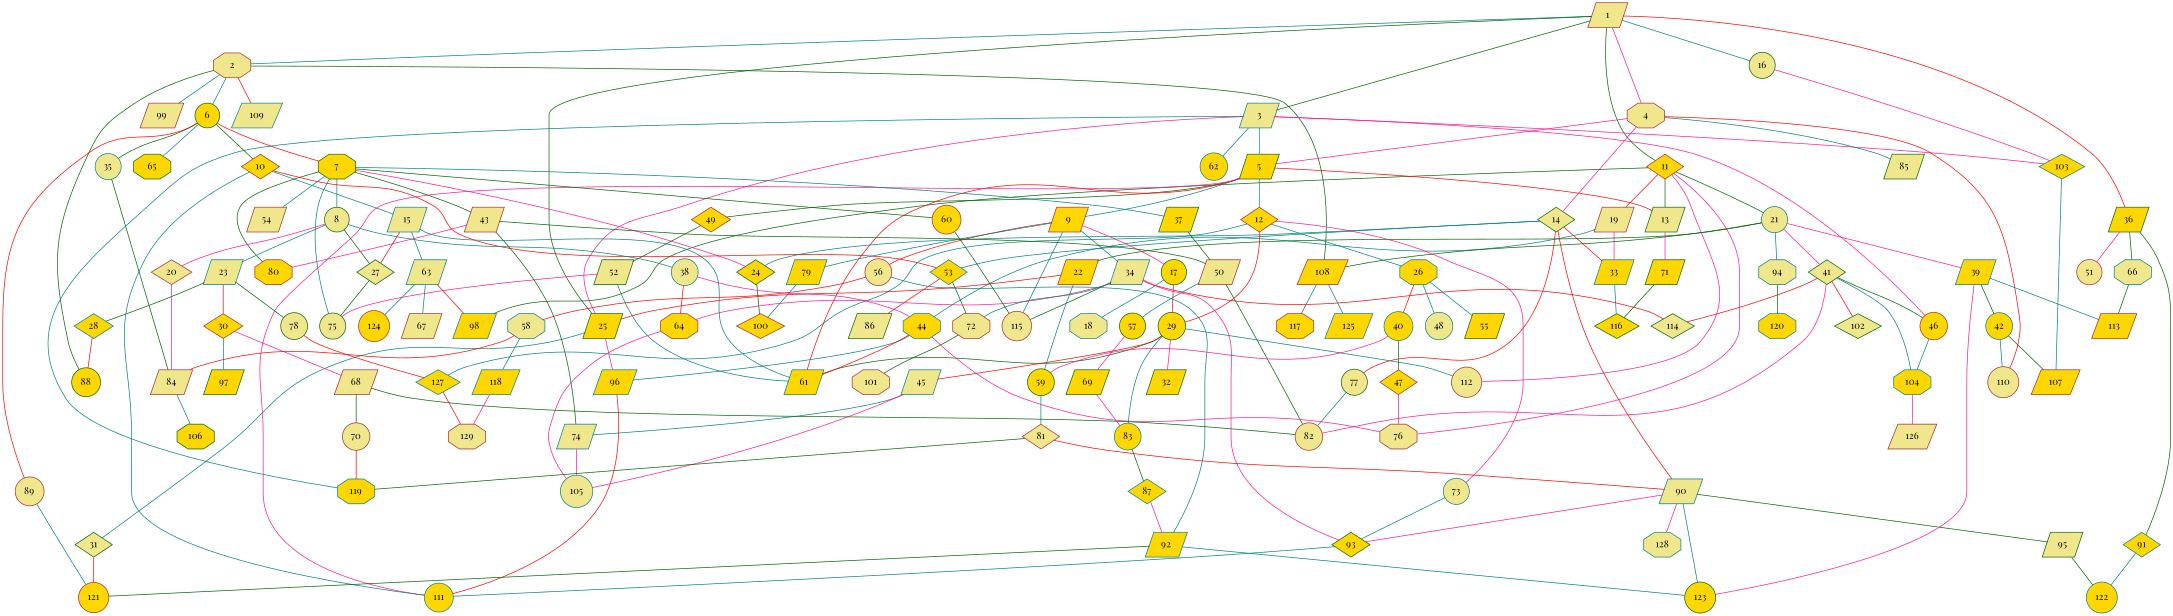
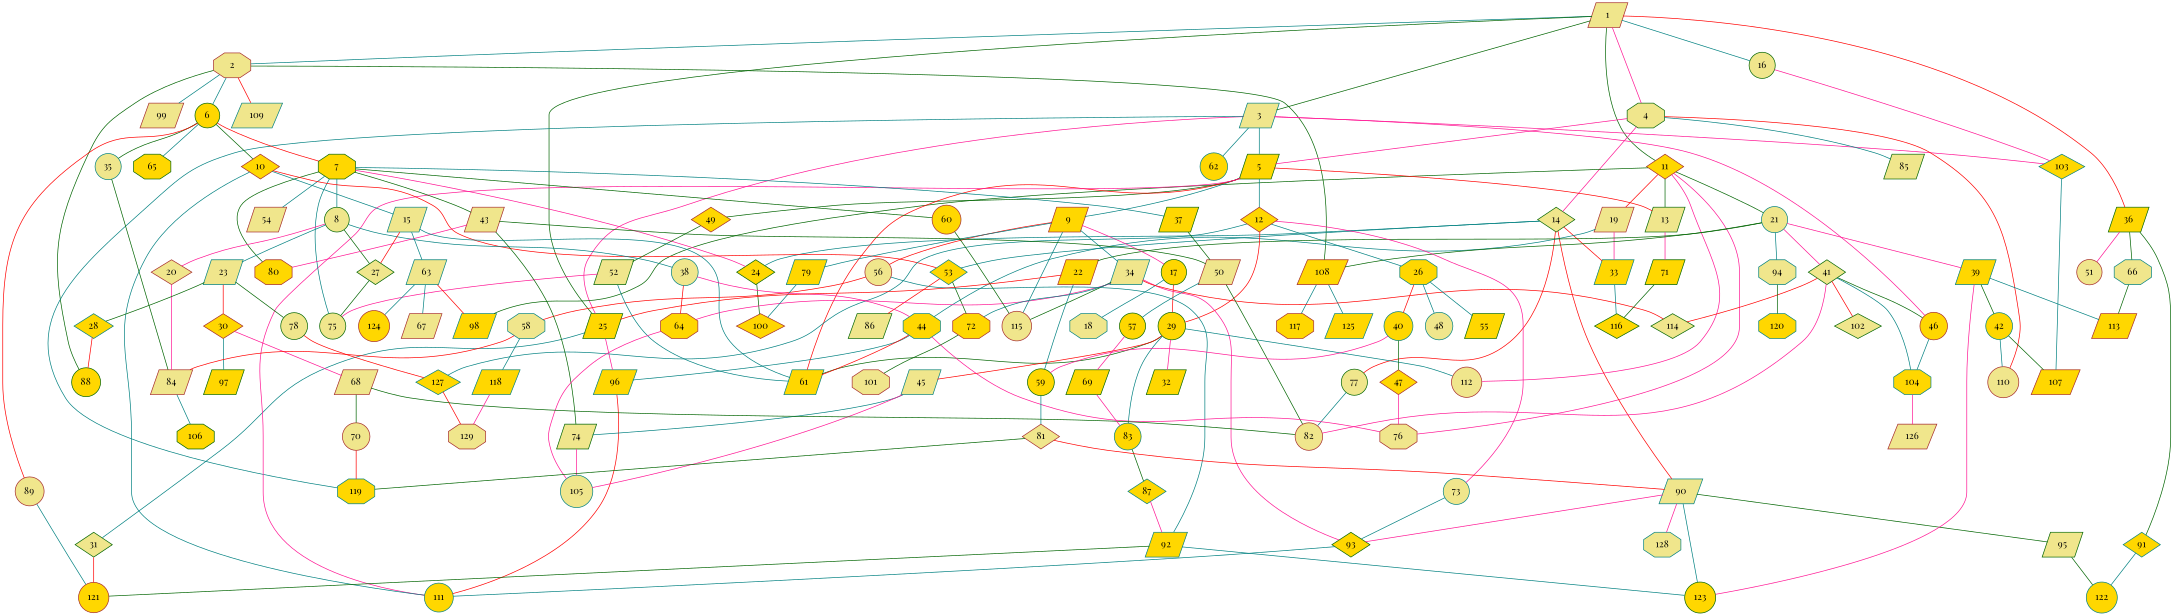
  graph {
    fontname="Playfair Display"
    node [color=teal fillcolor=gold fontname="Playfair Display" shape=parallelogram style=filled]
    edge [color=teal fontname="Playfair Display"]
    1 [color=brown fillcolor=khaki]
    2 [color=brown fillcolor=khaki shape=octagon]
    3 [fillcolor=khaki]
-   4 [color=brown fillcolor=khaki shape=octagon]
+   4 [color=darkgreen fillcolor=khaki shape=octagon]
    11 [color=brown shape=diamond]
    16 [color=darkgreen fillcolor=khaki shape=circle]
    25 [color=darkgreen]
    36 [color=darkgreen]
    6 [color=darkgreen shape=circle]
    88 [color=darkgreen shape=circle]
    99 [color=brown fillcolor=khaki]
    108 [color=brown]
    109 [fillcolor=khaki]
    5 [color=darkgreen]
    46 [color=brown shape=circle]
    62 [shape=circle]
    103 [shape=diamond]
    119 [shape=octagon]
    14 [color=darkgreen fillcolor=khaki shape=diamond]
    85 [color=darkgreen fillcolor=khaki]
    110 [color=brown fillcolor=khaki shape=circle]
    13 [color=darkgreen fillcolor=khaki]
    19 [color=brown fillcolor=khaki]
    21 [fillcolor=khaki shape=circle]
    76 [color=brown fillcolor=khaki shape=octagon]
    98
    112 [color=brown fillcolor=khaki shape=circle]
    31 [color=darkgreen fillcolor=khaki shape=diamond]
    96
    51 [color=brown fillcolor=khaki shape=circle]
    66 [fillcolor=khaki shape=octagon]
    91 [shape=diamond]
    7 [color=darkgreen shape=octagon]
    10 [color=brown shape=diamond]
    35 [fillcolor=khaki shape=circle]
    65 [color=darkgreen shape=octagon]
    89 [color=brown fillcolor=khaki shape=circle]
    117 [color=brown shape=octagon]
    125
    9 [color=brown]
    12 [color=brown shape=diamond]
    49 [color=brown shape=diamond]
    61
    111 [shape=circle]
    104 [shape=octagon]
    107 [color=brown]
    24 [color=darkgreen shape=diamond]
    53 [shape=diamond]
    33
    77 [color=darkgreen fillcolor=khaki shape=circle]
    90 [fillcolor=khaki]
    17 [color=darkgreen shape=circle]
    34 [fillcolor=khaki]
    56 [color=brown fillcolor=khaki shape=circle]
    79
    115 [color=brown fillcolor=khaki shape=circle]
    26 [shape=octagon]
    29 [color=darkgreen shape=circle]
    73 [fillcolor=khaki shape=circle]
    127 [shape=diamond]
    71 [color=darkgreen]
    52 [color=darkgreen fillcolor=khaki]
    8 [color=darkgreen fillcolor=khaki shape=circle]
    37 [color=darkgreen]
    43 [color=brown fillcolor=khaki]
    54 [color=brown fillcolor=khaki]
    60 [color=brown shape=circle]
    75 [color=darkgreen fillcolor=khaki shape=circle]
    80 [color=brown shape=octagon]
    15 [fillcolor=khaki]
    84 [color=brown fillcolor=khaki]
    121 [color=brown shape=circle]
    20 [color=brown fillcolor=khaki shape=diamond]
    23 [fillcolor=khaki]
    27 [color=darkgreen fillcolor=khaki shape=diamond]
    38 [fillcolor=khaki shape=circle]
    100 [color=brown shape=diamond]
    50 [color=brown fillcolor=khaki]
-   74 [fillcolor=khaki]
+   74 [color=darkgreen fillcolor=khaki]
    28 [shape=diamond]
    30 [color=brown shape=diamond]
    78 [color=darkgreen fillcolor=khaki shape=circle]
    44 [shape=octagon]
    64 [color=brown shape=octagon]
    18 [fillcolor=khaki shape=octagon]
-   72 [color=brown fillcolor=khaki shape=octagon]
+   72 [color=brown shape=octagon]
    93 [color=darkgreen shape=diamond]
    114 [color=darkgreen fillcolor=khaki shape=diamond]
    58 [fillcolor=khaki shape=octagon]
    92
    63 [fillcolor=khaki]
    86 [color=darkgreen fillcolor=khaki]
    22 [color=brown]
    39
    41 [color=darkgreen fillcolor=khaki shape=diamond]
    94 [fillcolor=khaki shape=octagon]
    40 [shape=circle]
    48 [fillcolor=khaki shape=circle]
    55 [color=darkgreen]
    32 [color=darkgreen]
    45 [fillcolor=khaki]
    83 [shape=circle]
    129 [color=brown fillcolor=khaki shape=octagon]
    116 [color=darkgreen shape=diamond]
    82 [color=brown fillcolor=khaki shape=circle]
    123 [color=darkgreen shape=circle]
    95 [color=darkgreen fillcolor=khaki]
    128 [fillcolor=khaki shape=octagon]
    67 [color=brown fillcolor=khaki]
    124 [color=brown shape=circle]
    106 [color=darkgreen shape=octagon]
    59 [color=darkgreen shape=circle]
    42 [shape=circle]
    113 [color=brown]
    102 [color=darkgreen fillcolor=khaki shape=diamond]
    120 [shape=octagon]
    81 [color=brown fillcolor=khaki shape=diamond]
    68 [color=brown fillcolor=khaki]
    97 [color=darkgreen]
    47 [color=brown shape=diamond]
    105 [fillcolor=khaki shape=circle]
    87 [shape=diamond]
    70 [color=brown fillcolor=khaki shape=circle]
    101 [color=brown fillcolor=khaki shape=octagon]
    122 [shape=circle]
    57 [color=darkgreen shape=circle]
    126 [color=brown fillcolor=khaki]
    69 [color=darkgreen]
    118
    1 -- 2
    1 -- 3 [color=darkgreen]
    1 -- 4 [color=deeppink]
    1 -- 11 [color=darkgreen]
    1 -- 16
    1 -- 25 [color=darkgreen]
    1 -- 36 [color=red]
    2 -- 6
    2 -- 88 [color=darkgreen]
    2 -- 99
    2 -- 108 [color=darkgreen]
    2 -- 109 [color=red]
    3 -- 25 [color=deeppink]
    3 -- 5
    3 -- 46 [color=deeppink]
    3 -- 62
    3 -- 103 [color=deeppink]
    3 -- 119
    4 -- 5 [color=deeppink]
    4 -- 14 [color=deeppink]
    4 -- 85
    4 -- 110 [color=red]
    11 -- 13 [color=darkgreen]
    11 -- 19 [color=red]
    11 -- 21 [color=darkgreen]
    11 -- 76 [color=deeppink]
    11 -- 98 [color=darkgreen]
    11 -- 112 [color=deeppink]
    16 -- 103 [color=deeppink]
    25 -- 31
    25 -- 96 [color=deeppink]
    36 -- 51 [color=deeppink]
    36 -- 66 [color=darkgreen]
    36 -- 91 [color=darkgreen]
    6 -- 7 [color=red]
    6 -- 10 [color=darkgreen]
    6 -- 35 [color=darkgreen]
    6 -- 65
    6 -- 89 [color=red]
    108 -- 117
    108 -- 125
    5 -- 13 [color=red]
    5 -- 9
    5 -- 12
    5 -- 49 [color=darkgreen]
    5 -- 61 [color=red]
    5 -- 111 [color=deeppink]
    46 -- 104
    103 -- 107
    14 -- 24
    14 -- 53
    14 -- 33 [color=red]
    14 -- 77 [color=red]
    14 -- 90 [color=red]
    13 -- 71 [color=deeppink]
    19 -- 33 [color=deeppink]
    19 -- 44
    21 -- 108 [color=darkgreen]
    21 -- 22 [color=darkgreen]
    21 -- 39 [color=deeppink]
    21 -- 41 [color=deeppink]
    21 -- 94
    31 -- 121 [color=red]
    96 -- 111 [color=red]
    66 -- 113 [color=darkgreen]
    91 -- 122
    7 -- 24 [color=deeppink]
    7 -- 8
    7 -- 37
    7 -- 43 [color=darkgreen]
    7 -- 54
    7 -- 60 [color=darkgreen]
    7 -- 75
    7 -- 80 [color=darkgreen]
    10 -- 111
    10 -- 53 [color=red]
    10 -- 15
    35 -- 84 [color=darkgreen]
    89 -- 121
    9 -- 17 [color=deeppink]
    9 -- 34
    9 -- 56 [color=red]
    9 -- 79
    9 -- 115
    12 -- 26
    12 -- 29 [color=red]
    12 -- 73 [color=deeppink]
    12 -- 127
    49 -- 52 [color=darkgreen]
    104 -- 126 [color=deeppink]
    24 -- 100 [color=darkgreen]
    53 -- 72 [color=darkgreen]
    53 -- 86 [color=red]
    33 -- 116
    77 -- 82
    90 -- 93 [color=deeppink]
    90 -- 123
    90 -- 95 [color=darkgreen]
    90 -- 128 [color=deeppink]
    17 -- 29 [color=red]
    17 -- 18
    34 -- 115 [color=darkgreen]
    34 -- 64 [color=deeppink]
    34 -- 72
    34 -- 93 [color=deeppink]
    34 -- 114 [color=red]
    56 -- 58 [color=red]
    56 -- 92
    79 -- 100
    26 -- 40 [color=red]
    26 -- 48
    26 -- 55
    29 -- 112
    29 -- 61 [color=darkgreen]
    29 -- 32 [color=deeppink]
    29 -- 45 [color=red]
    29 -- 83
    73 -- 93
    127 -- 129 [color=red]
    71 -- 116 [color=darkgreen]
    52 -- 61
    52 -- 75 [color=deeppink]
    8 -- 20 [color=deeppink]
    8 -- 23
    8 -- 27 [color=darkgreen]
    8 -- 38
    37 -- 50 [color=darkgreen]
    43 -- 80 [color=deeppink]
    43 -- 50 [color=darkgreen]
    43 -- 74 [color=darkgreen]
    60 -- 115 [color=darkgreen]
    15 -- 61
    15 -- 27 [color=red]
    15 -- 63
    84 -- 106
    20 -- 84 [color=deeppink]
    23 -- 28 [color=darkgreen]
    23 -- 30 [color=red]
    23 -- 78 [color=darkgreen]
    27 -- 75 [color=darkgreen]
    38 -- 44 [color=deeppink]
    38 -- 64 [color=red]
    50 -- 82 [color=darkgreen]
    50 -- 57
    74 -- 105 [color=deeppink]
    28 -- 88 [color=red]
    30 -- 68 [color=deeppink]
    30 -- 97
    78 -- 127 [color=red]
    44 -- 76 [color=deeppink]
    44 -- 96
    44 -- 61 [color=red]
    64 -- 105 [color=deeppink]
    72 -- 101 [color=darkgreen]
    93 -- 111
    58 -- 84 [color=red]
    58 -- 118
    92 -- 121 [color=darkgreen]
    92 -- 123
    63 -- 98 [color=red]
    63 -- 67
    63 -- 124
    22 -- 25 [color=red]
    22 -- 59
    39 -- 123 [color=deeppink]
    39 -- 42 [color=darkgreen]
    39 -- 113
    41 -- 46 [color=darkgreen]
    41 -- 104
    41 -- 114 [color=red]
    41 -- 82 [color=deeppink]
    41 -- 102 [color=red]
    94 -- 120 [color=darkgreen]
    40 -- 59 [color=deeppink]
    40 -- 47 [color=darkgreen]
    45 -- 74
    45 -- 105 [color=deeppink]
    83 -- 87 [color=darkgreen]
    95 -- 122 [color=darkgreen]
    59 -- 81
    42 -- 110
    42 -- 107 [color=darkgreen]
    81 -- 119 [color=darkgreen]
    81 -- 90 [color=red]
    68 -- 82 [color=darkgreen]
    68 -- 70 [color=darkgreen]
    47 -- 76 [color=deeppink]
    87 -- 92 [color=deeppink]
    70 -- 119 [color=red]
    57 -- 69 [color=deeppink]
    69 -- 83 [color=deeppink]
    118 -- 129 [color=deeppink]
  }
